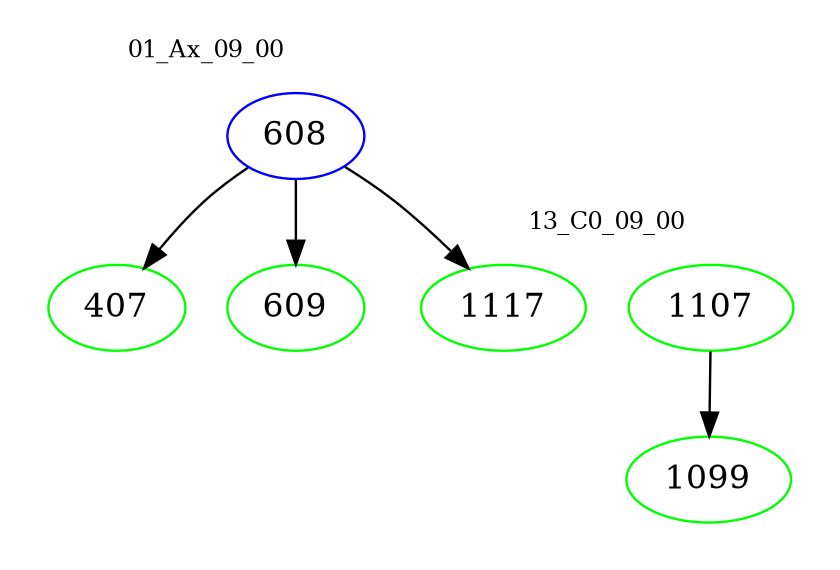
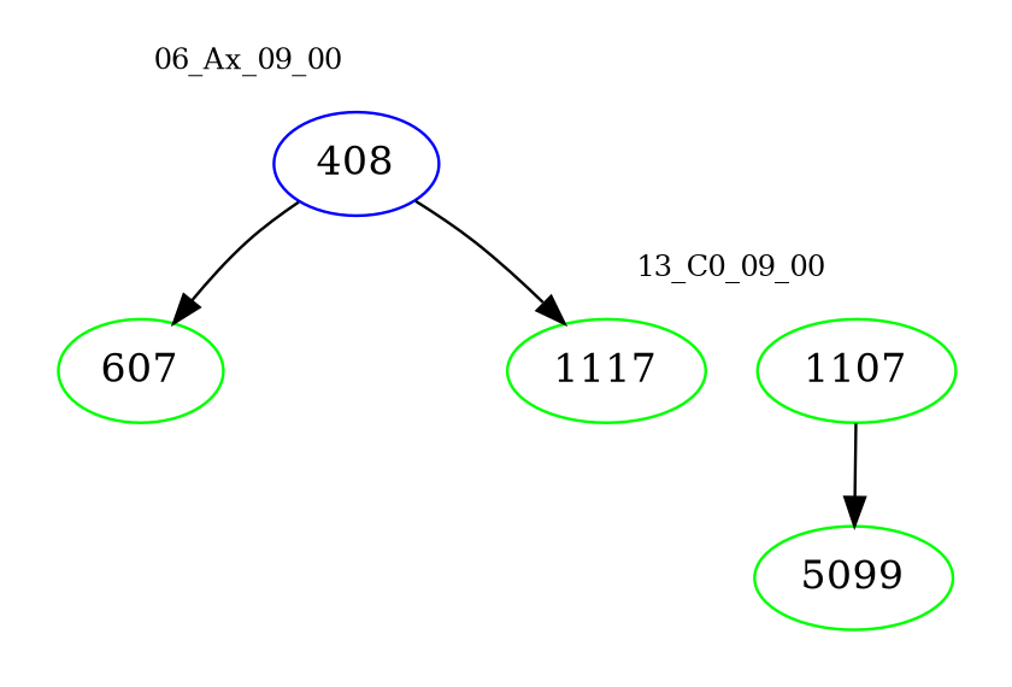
  digraph {
    fontname="DejaVu Serif"
    node [color=green fontname="DejaVu Serif"]
    edge [color=black fontname="DejaVu Serif"]
-   n1 [color=blue label=608]
-   n2 [label=407]
-   n3 [label=609]
+   n1 [color=blue label=408]
+   n2 [label=607]
    n4 [label=1107]
-   n5 [label=1099]
+   n5 [label=5099]
    n6 [label=1117]
    subgraph cluster_1 {
      color=white
      fontsize=10
-     label="01_Ax_09_00"
+     label="06_Ax_09_00"
      n1
      n2
-     n3
    }
    subgraph cluster_2 {
      color=white
      fontsize=10
      label="13_C0_09_00"
      n4
      n5
      n6
    }
    n1 -> n2
-   n1 -> n3
    n1 -> n6
    n4 -> n5
  }
